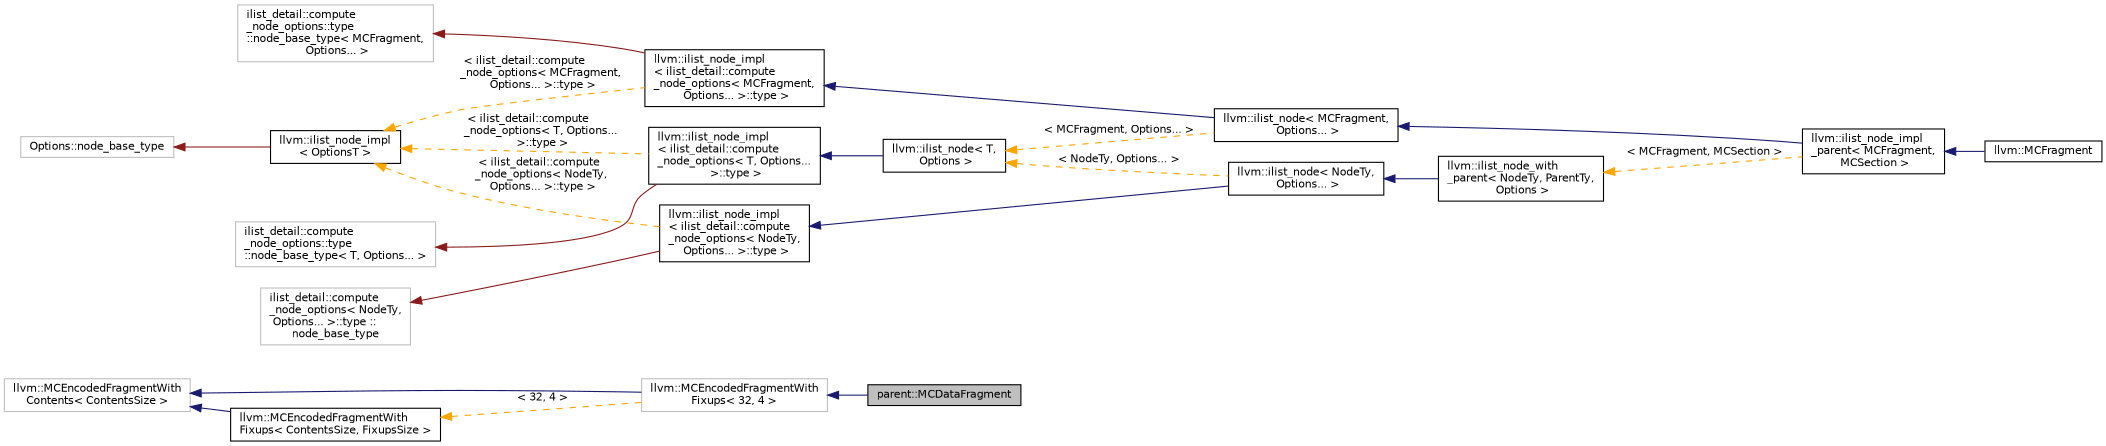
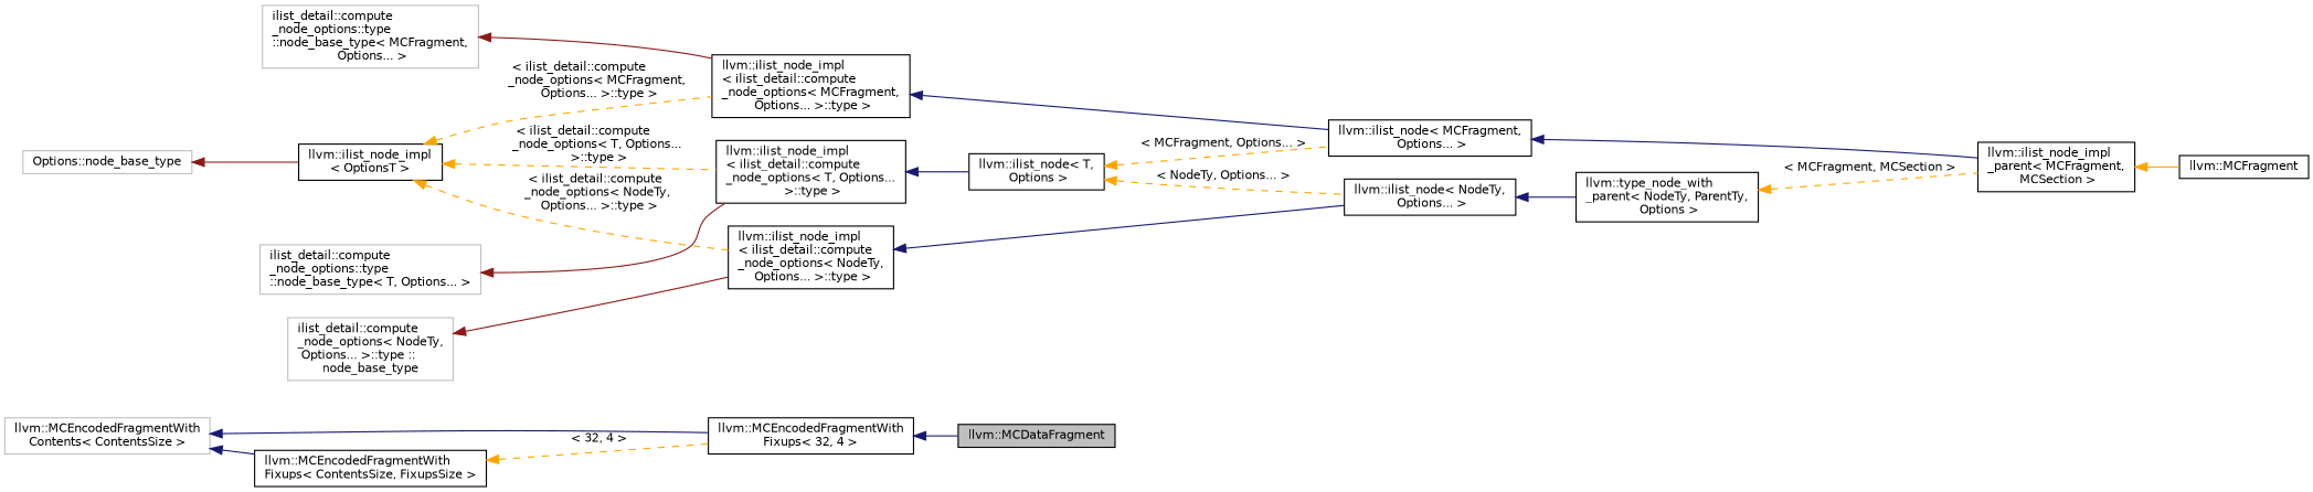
  digraph {
    rankdir=LR
    node [color=black fontname=Helvetica fontsize=10 shape=record]
    edge [color=midnightblue dir=back fontname=Helvetica fontsize=10 labelfontname=Helvetica labelfontsize=10 style=solid]
-   n1 [fillcolor=grey75 fontcolor=black height=0.2 label="parent::MCDataFragment" style=filled width=0.4]
-   n2 [color=grey75 height=0.2 label="llvm::MCEncodedFragmentWith\lFixups\< 32, 4 \>" width=0.4]
+   n1 [fillcolor=grey75 fontcolor=black height=0.2 label="llvm::MCDataFragment" style=filled width=0.4]
+   n2 [height=0.2 label="llvm::MCEncodedFragmentWith\lFixups\< 32, 4 \>" width=0.4]
    n3 [color=grey75 height=0.2 label="llvm::MCEncodedFragmentWith\lContents\< ContentsSize \>" width=0.4]
    n4 [height=0.2 label="llvm::MCEncodedFragmentWith\lFixups\< ContentsSize, FixupsSize \>" width=0.4]
    n5 [height=0.2 label="llvm::MCFragment" width=0.4]
    n6 [height=0.2 label="llvm::ilist_node_impl\l_parent\< MCFragment,\l MCSection \>" width=0.4]
    n7 [height=0.2 label="llvm::ilist_node\< MCFragment,\l Options... \>" width=0.4]
    n8 [height=0.2 label="llvm::ilist_node_impl\l\< ilist_detail::compute\l_node_options\< MCFragment,\l Options... \>::type \>" width=0.4]
    n9 [color=grey75 height=0.2 label="ilist_detail::compute\l_node_options::type \l::node_base_type\< MCFragment,\l Options... \>" width=0.4]
    n10 [height=0.2 label="llvm::ilist_node_impl\l\< OptionsT \>" width=0.4]
    n11 [height=0.2 label="llvm::ilist_node_impl\l\< ilist_detail::compute\l_node_options\< T, Options...\l \>::type \>" width=0.4]
    n12 [height=0.2 label="llvm::ilist_node_impl\l\< ilist_detail::compute\l_node_options\< NodeTy,\l Options... \>::type \>" width=0.4]
    n13 [height=0.2 label="llvm::ilist_node\< T,\l Options \>" width=0.4]
    n14 [height=0.2 label="llvm::ilist_node\< NodeTy,\l Options... \>" width=0.4]
    n15 [color=grey75 height=0.2 label="Options::node_base_type" width=0.4]
-   n16 [height=0.2 label="llvm::ilist_node_with\l_parent\< NodeTy, ParentTy,\l Options \>" width=0.4]
+   n16 [height=0.2 label="llvm::type_node_with\l_parent\< NodeTy, ParentTy,\l Options \>" width=0.4]
    n17 [color=grey75 height=0.2 label="ilist_detail::compute\l_node_options::type \l::node_base_type\< T, Options... \>" width=0.4]
    n18 [color=grey75 height=0.2 label="ilist_detail::compute\l_node_options\< NodeTy,\l Options... \>::type ::\lnode_base_type" width=0.4]
    n2 -> n1
    n3 -> n2
    n3 -> n4
    n4 -> n2 [color=orange label=" \< 32, 4 \>" style=dashed]
-   n6 -> n5
+   n6 -> n5 [color=orange]
    n7 -> n6
    n8 -> n7
    n9 -> n8 [color=firebrick4]
    n10 -> n8 [color=orange label=" \< ilist_detail::compute\l_node_options\< MCFragment,\l Options... \>::type \>" style=dashed]
    n10 -> n11 [color=orange label=" \< ilist_detail::compute\l_node_options\< T, Options...\l \>::type \>" style=dashed]
    n10 -> n12 [color=orange label=" \< ilist_detail::compute\l_node_options\< NodeTy,\l Options... \>::type \>" style=dashed]
    n11 -> n13
    n12 -> n14
    n13 -> n7 [color=orange label=" \< MCFragment, Options... \>" style=dashed]
    n13 -> n14 [color=orange label=" \< NodeTy, Options... \>" style=dashed]
    n14 -> n16
    n15 -> n10 [color=firebrick4]
    n16 -> n6 [color=orange label=" \< MCFragment, MCSection \>" style=dashed]
    n17 -> n11 [color=firebrick4]
    n18 -> n12 [color=firebrick4]
  }
